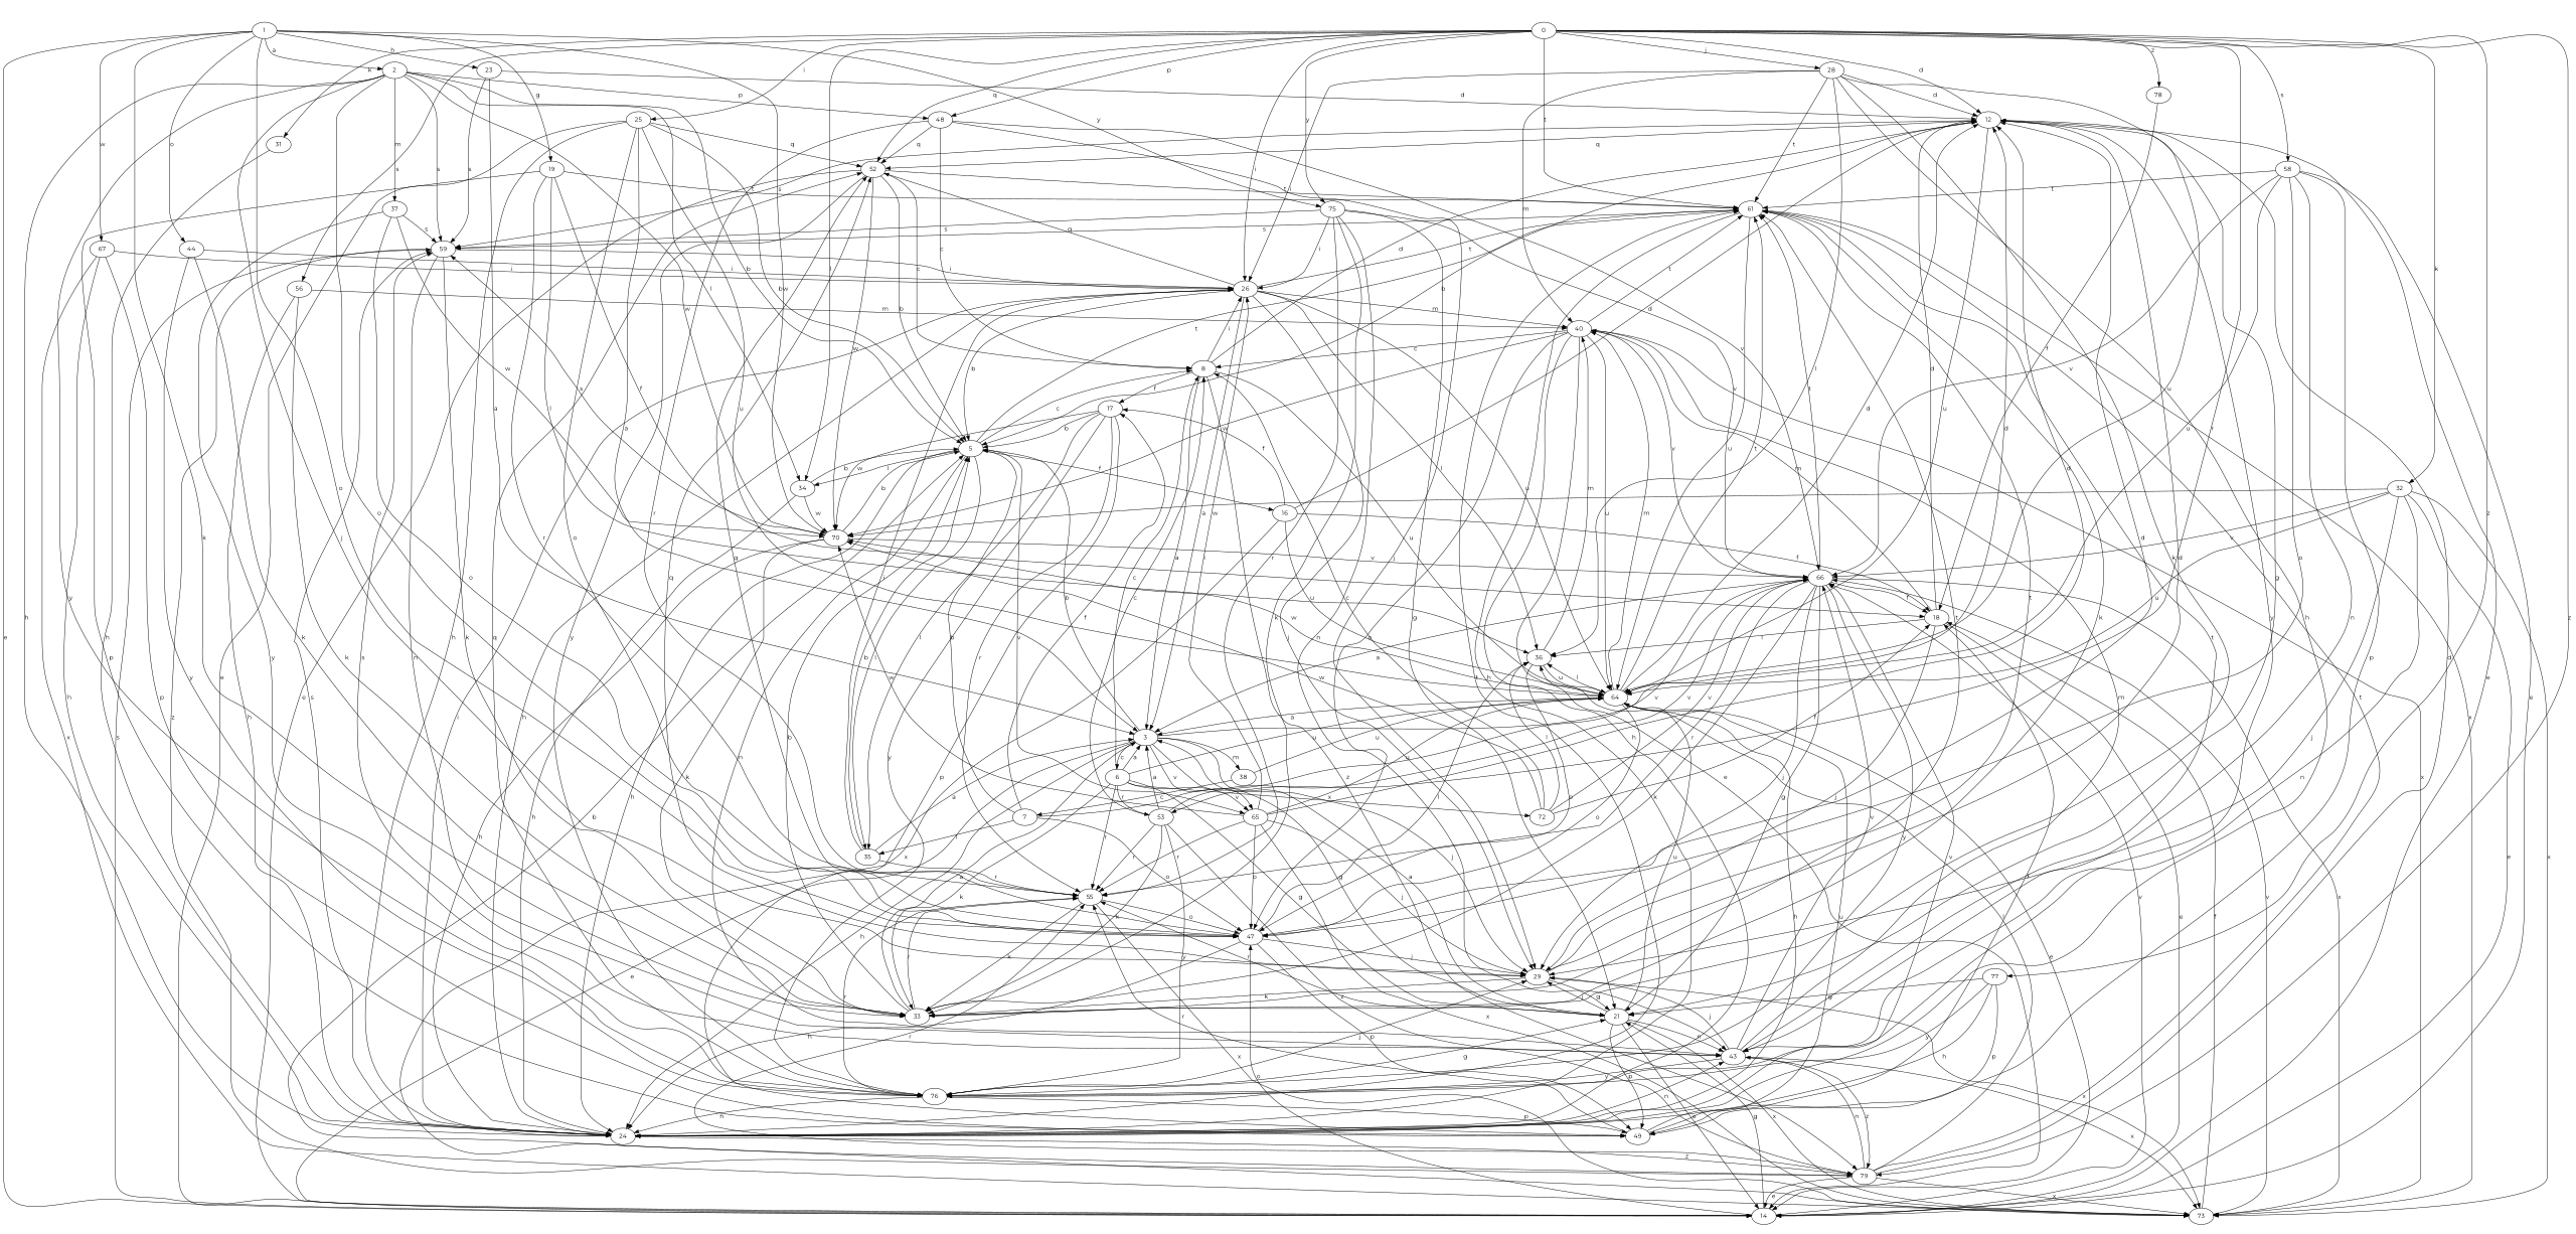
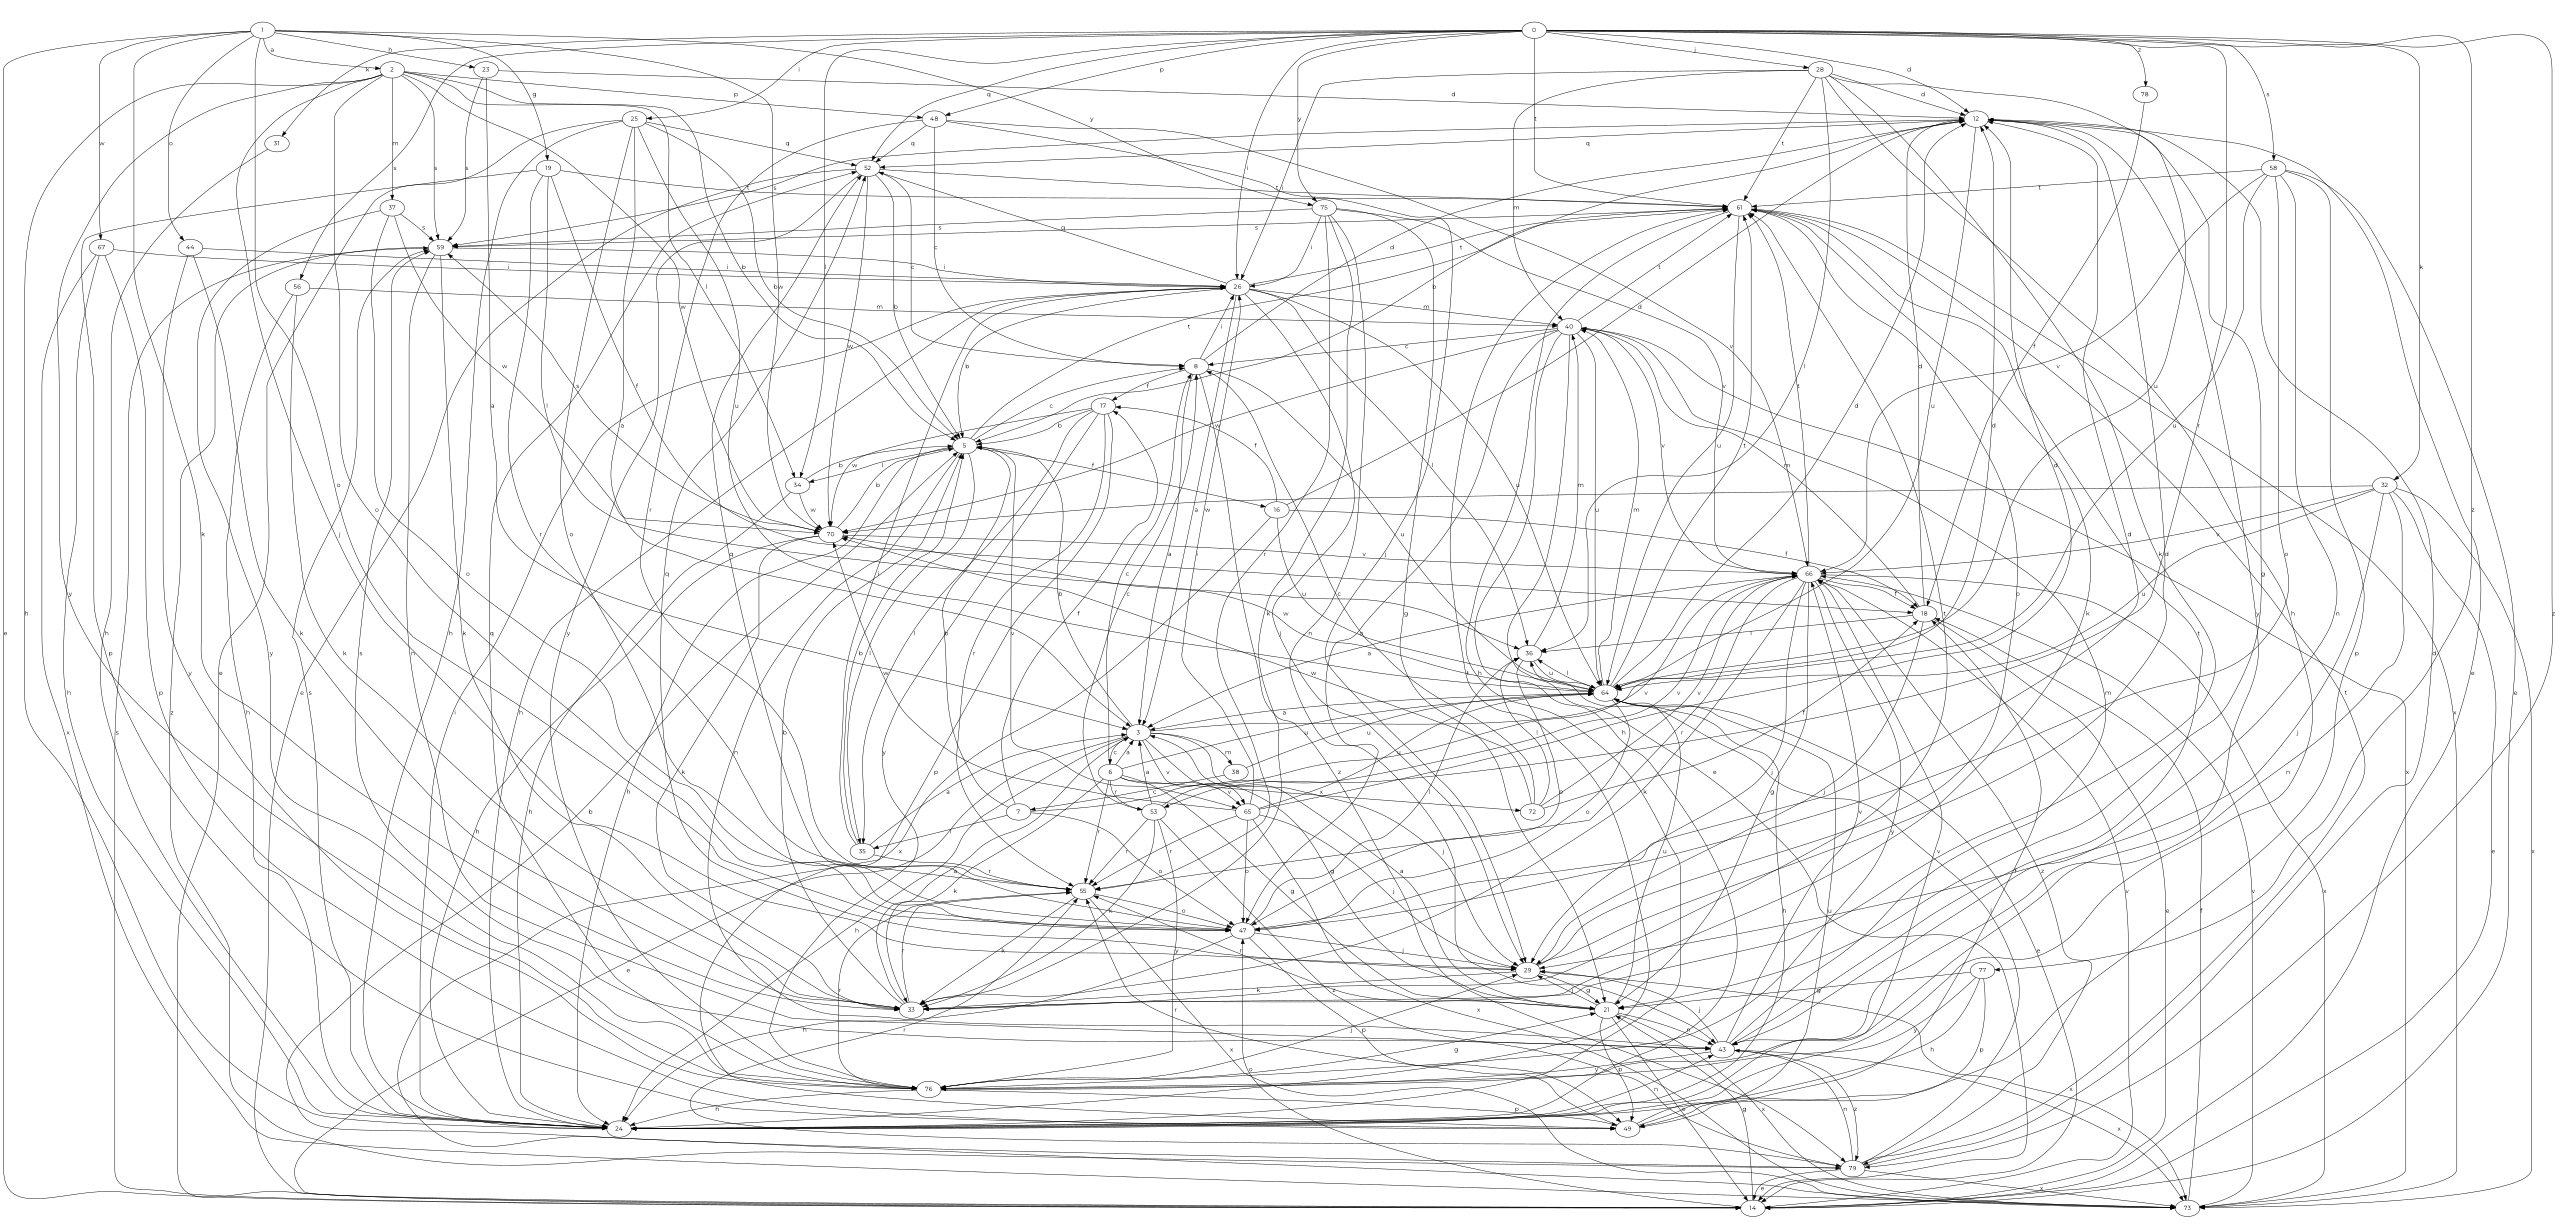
  strict digraph {
    fontname=Montserrat
    node [fontname=Montserrat]
    edge [fontname=Montserrat]
    0
    12
    25
    26
    28
    31
    32
    34
    48
    52
    53
    56
    58
    61
    75
    77
    78
    79
    14
    5
    59
    76
    21
    64
    47
    24
    3
    29
    36
    40
    33
    70
    43
    66
    73
    8
    55
    49
    18
    1
    2
    19
    23
    44
    67
    37
    65
    16
    35
    6
    38
    72
    7
    17
    0 -> 12 [label=d]
    0 -> 25 [label=i]
    0 -> 26 [label=i]
    0 -> 28 [label=j]
    0 -> 31 [label=k]
    0 -> 32 [label=k]
    0 -> 34 [label=l]
    0 -> 48 [label=p]
    0 -> 52 [label=q]
    0 -> 53 [label=r]
    0 -> 56 [label=s]
    0 -> 58 [label=s]
    0 -> 61 [label=t]
    0 -> 75 [label=y]
    0 -> 77 [label=z]
    0 -> 78 [label=z]
    0 -> 79 [label=z]
    12 -> 52 [label=q]
    12 -> 14 [label=e]
    12 -> 5 [label=b]
    12 -> 59 [label=s]
    12 -> 76 [label=y]
    12 -> 21 [label=g]
    12 -> 64 [label=u]
    25 -> 52 [label=q]
    25 -> 14 [label=e]
    25 -> 5 [label=b]
    25 -> 64 [label=u]
    25 -> 47 [label=o]
    25 -> 24 [label=h]
    25 -> 3 [label=a]
    26 -> 52 [label=q]
    26 -> 61 [label=t]
    26 -> 5 [label=b]
    26 -> 64 [label=u]
    26 -> 24 [label=h]
    26 -> 3 [label=a]
    26 -> 29 [label=j]
    26 -> 36 [label=l]
    26 -> 40 [label=m]
    28 -> 12 [label=d]
    28 -> 26 [label=i]
    28 -> 61 [label=t]
    28 -> 64 [label=u]
    28 -> 24 [label=h]
    28 -> 36 [label=l]
    28 -> 40 [label=m]
    28 -> 33 [label=k]
    31 -> 24 [label=h]
    32 -> 14 [label=e]
    32 -> 64 [label=u]
    32 -> 29 [label=j]
    32 -> 70 [label=w]
    32 -> 43 [label=n]
    32 -> 66 [label=v]
    32 -> 73 [label=x]
    34 -> 5 [label=b]
    34 -> 24 [label=h]
    34 -> 70 [label=w]
    48 -> 52 [label=q]
    48 -> 29 [label=j]
    48 -> 66 [label=v]
    48 -> 8 [label=c]
    48 -> 55 [label=r]
    52 -> 61 [label=t]
    52 -> 14 [label=e]
    52 -> 5 [label=b]
    52 -> 76 [label=y]
    52 -> 70 [label=w]
    52 -> 8 [label=c]
    53 -> 79 [label=z]
    53 -> 76 [label=y]
    53 -> 3 [label=a]
    53 -> 33 [label=k]
    53 -> 66 [label=v]
    53 -> 8 [label=c]
    53 -> 55 [label=r]
    56 -> 24 [label=h]
    56 -> 40 [label=m]
    56 -> 33 [label=k]
    58 -> 61 [label=t]
    58 -> 14 [label=e]
    58 -> 64 [label=u]
    58 -> 47 [label=o]
    58 -> 43 [label=n]
    58 -> 66 [label=v]
    58 -> 49 [label=p]
    61 -> 59 [label=s]
    61 -> 64 [label=u]
    61 -> 24 [label=h]
    61 -> 33 [label=k]
    61 -> 73 [label=x]
    75 -> 26 [label=i]
    75 -> 59 [label=s]
    75 -> 21 [label=g]
    75 -> 33 [label=k]
    75 -> 43 [label=n]
    75 -> 66 [label=v]
    75 -> 55 [label=r]
    77 -> 76 [label=y]
    77 -> 21 [label=g]
    77 -> 24 [label=h]
    77 -> 49 [label=p]
    78 -> 18 [label=f]
    79 -> 12 [label=d]
    79 -> 61 [label=t]
    79 -> 14 [label=e]
    79 -> 5 [label=b]
    79 -> 36 [label=l]
    79 -> 43 [label=n]
    79 -> 73 [label=x]
    79 -> 55 [label=r]
    14 -> 59 [label=s]
    14 -> 21 [label=g]
    14 -> 47 [label=o]
    14 -> 66 [label=v]
    5 -> 34 [label=l]
    5 -> 61 [label=t]
    5 -> 24 [label=h]
    5 -> 43 [label=n]
    5 -> 8 [label=c]
    5 -> 65 [label=v]
    5 -> 16 [label=f]
    5 -> 35 [label=l]
    59 -> 26 [label=i]
    59 -> 79 [label=z]
    59 -> 33 [label=k]
    59 -> 43 [label=n]
    76 -> 52 [label=q]
    76 -> 21 [label=g]
    76 -> 24 [label=h]
    76 -> 29 [label=j]
    76 -> 55 [label=r]
    76 -> 49 [label=p]
    21 -> 14 [label=e]
    21 -> 64 [label=u]
    21 -> 3 [label=a]
    21 -> 29 [label=j]
    21 -> 43 [label=n]
    21 -> 73 [label=x]
    21 -> 55 [label=r]
    21 -> 49 [label=p]
    64 -> 12 [label=d]
    64 -> 61 [label=t]
    64 -> 14 [label=e]
    64 -> 47 [label=o]
    64 -> 24 [label=h]
    64 -> 3 [label=a]
    64 -> 36 [label=l]
    64 -> 40 [label=m]
    64 -> 70 [label=w]
    47 -> 12 [label=d]
    47 -> 52 [label=q]
    47 -> 24 [label=h]
    47 -> 29 [label=j]
    47 -> 36 [label=l]
    47 -> 49 [label=p]
    24 -> 26 [label=i]
    24 -> 61 [label=t]
-   24 -> 79 [label=z]
+   66 -> 79 [label=z]
    24 -> 59 [label=s]
    24 -> 43 [label=n]
    24 -> 66 [label=v]
    3 -> 12 [label=d]
    3 -> 14 [label=e]
    3 -> 5 [label=b]
    3 -> 21 [label=g]
    3 -> 24 [label=h]
    3 -> 29 [label=j]
    3 -> 65 [label=v]
    3 -> 6 [label=c]
    3 -> 38 [label=m]
    29 -> 12 [label=d]
    29 -> 52 [label=q]
-   29 -> 61 [label=t]
+   29 -> 61 [label=o]
    29 -> 21 [label=g]
    29 -> 33 [label=k]
    29 -> 73 [label=x]
    36 -> 64 [label=u]
    36 -> 47 [label=o]
    36 -> 40 [label=m]
    40 -> 61 [label=t]
    40 -> 14 [label=e]
    40 -> 64 [label=u]
    40 -> 47 [label=o]
    40 -> 24 [label=h]
    40 -> 70 [label=w]
    40 -> 66 [label=v]
    40 -> 73 [label=x]
    40 -> 8 [label=c]
    33 -> 61 [label=t]
    33 -> 5 [label=b]
    33 -> 3 [label=a]
    33 -> 55 [label=r]
    70 -> 5 [label=b]
    70 -> 59 [label=s]
    70 -> 24 [label=h]
    70 -> 33 [label=k]
    70 -> 66 [label=v]
    43 -> 61 [label=t]
    43 -> 79 [label=z]
    43 -> 59 [label=s]
    43 -> 76 [label=y]
    43 -> 29 [label=j]
    43 -> 40 [label=m]
    43 -> 66 [label=v]
    43 -> 73 [label=x]
    66 -> 61 [label=t]
    66 -> 76 [label=y]
    66 -> 21 [label=g]
    66 -> 3 [label=a]
    66 -> 29 [label=j]
    66 -> 33 [label=k]
    66 -> 73 [label=x]
    66 -> 55 [label=r]
    66 -> 18 [label=f]
    73 -> 66 [label=v]
    73 -> 18 [label=f]
    8 -> 12 [label=d]
    8 -> 26 [label=i]
    8 -> 79 [label=z]
    8 -> 64 [label=u]
    8 -> 3 [label=a]
    8 -> 17 [label=f]
    55 -> 47 [label=o]
    55 -> 33 [label=k]
    55 -> 73 [label=x]
    49 -> 64 [label=u]
    49 -> 55 [label=r]
    49 -> 18 [label=f]
    18 -> 12 [label=d]
    18 -> 14 [label=e]
    18 -> 29 [label=j]
    18 -> 36 [label=l]
    18 -> 40 [label=m]
    1 -> 75 [label=y]
    1 -> 14 [label=e]
    1 -> 47 [label=o]
    1 -> 33 [label=k]
    1 -> 70 [label=w]
    1 -> 2 [label=a]
    1 -> 19 [label=g]
    1 -> 23 [label=h]
    1 -> 44 [label=o]
    1 -> 67 [label=w]
    2 -> 34 [label=l]
    2 -> 48 [label=p]
    2 -> 5 [label=b]
    2 -> 59 [label=s]
    2 -> 76 [label=y]
    2 -> 47 [label=o]
    2 -> 24 [label=h]
    2 -> 29 [label=j]
    2 -> 70 [label=w]
    2 -> 37 [label=m]
    19 -> 61 [label=t]
    19 -> 36 [label=l]
    19 -> 55 [label=r]
    19 -> 49 [label=p]
    19 -> 18 [label=f]
    23 -> 12 [label=d]
    23 -> 59 [label=s]
    23 -> 3 [label=a]
    44 -> 26 [label=i]
    44 -> 76 [label=y]
    44 -> 33 [label=k]
    67 -> 26 [label=i]
    67 -> 24 [label=h]
    67 -> 73 [label=x]
    67 -> 49 [label=p]
    37 -> 59 [label=s]
    37 -> 76 [label=y]
    37 -> 47 [label=o]
    37 -> 70 [label=w]
    65 -> 12 [label=d]
    65 -> 26 [label=i]
    65 -> 64 [label=u]
    65 -> 47 [label=o]
    65 -> 29 [label=j]
    65 -> 70 [label=w]
    65 -> 73 [label=x]
    65 -> 55 [label=r]
    16 -> 12 [label=d]
    16 -> 64 [label=u]
    16 -> 73 [label=x]
    16 -> 18 [label=f]
    16 -> 17 [label=f]
    35 -> 26 [label=i]
    35 -> 5 [label=b]
    35 -> 3 [label=a]
    35 -> 55 [label=r]
    6 -> 53 [label=r]
    6 -> 21 [label=g]
    6 -> 64 [label=u]
    6 -> 3 [label=a]
    6 -> 33 [label=k]
    6 -> 8 [label=c]
    6 -> 55 [label=r]
    6 -> 65 [label=v]
    6 -> 72 [label=x]
    38 -> 64 [label=u]
    38 -> 7 [label=c]
    72 -> 36 [label=l]
    72 -> 70 [label=w]
    72 -> 66 [label=v]
    72 -> 8 [label=c]
    72 -> 18 [label=f]
    7 -> 5 [label=b]
    7 -> 47 [label=o]
    7 -> 66 [label=v]
    7 -> 35 [label=l]
    7 -> 17 [label=f]
    17 -> 5 [label=b]
    17 -> 76 [label=y]
    17 -> 70 [label=w]
    17 -> 55 [label=r]
    17 -> 49 [label=p]
    17 -> 35 [label=l]
  }
